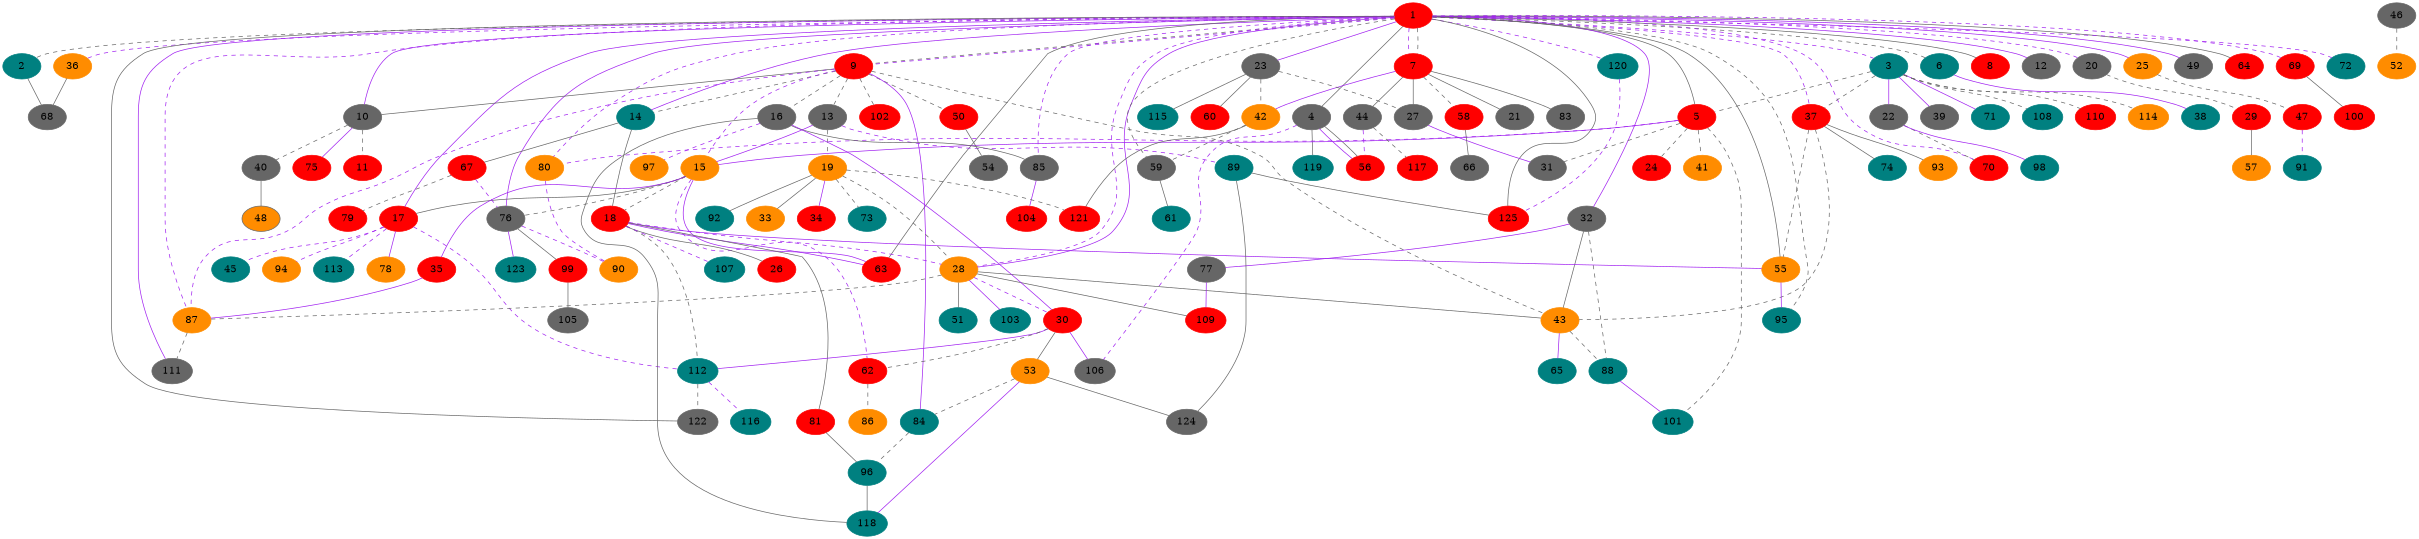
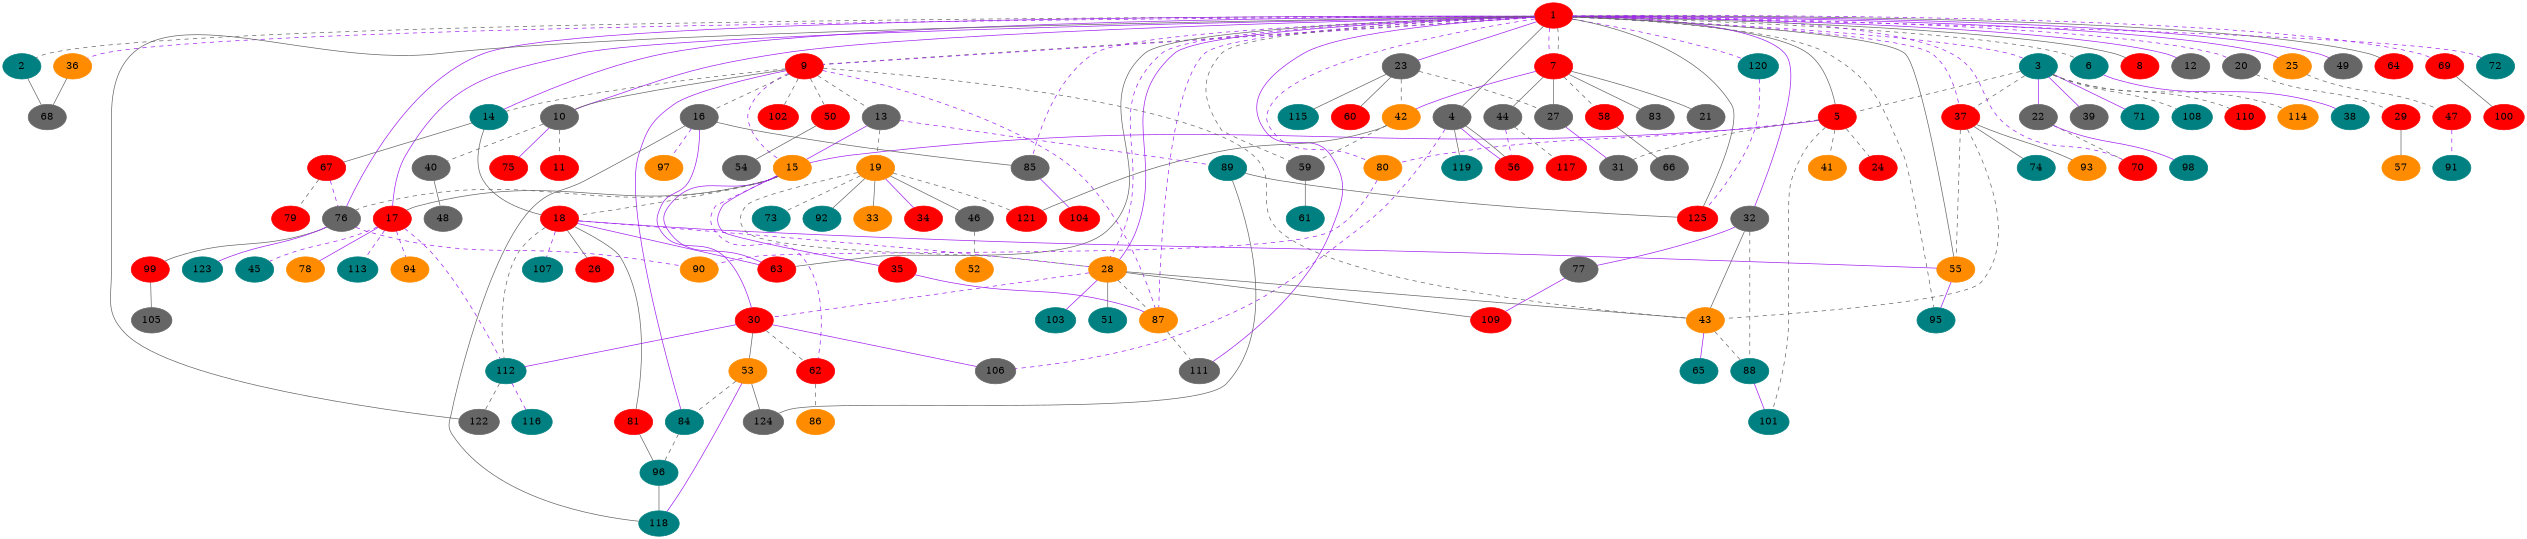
  graph {
    node [color=red style=filled]
    edge [color=gray40 style=solid]
    2 [color=teal]
    1
    3 [color=teal]
    4 [color=gray40]
    5
    6 [color=teal]
    7
    8
    9
    10 [color=gray40]
    12 [color=gray40]
    14 [color=teal]
    17
    20 [color=gray40]
    23 [color=gray40]
    25 [color=darkorange]
    28 [color=darkorange]
    32 [color=gray40]
    36 [color=darkorange]
    37
    49 [color=gray40]
    55 [color=darkorange]
    59 [color=gray40]
    63
    64
    69
    70
    72 [color=teal]
    76 [color=gray40]
    80 [color=darkorange]
    85 [color=gray40]
    87 [color=darkorange]
    95 [color=teal]
    111 [color=gray40]
    120 [color=teal]
    122 [color=gray40]
    125
    68 [color=gray40]
    22 [color=gray40]
    39 [color=gray40]
    71 [color=teal]
    108 [color=teal]
    110
    114 [color=darkorange]
    56
    106 [color=gray40]
    119 [color=teal]
    15 [color=darkorange]
    24
    31 [color=gray40]
    41 [color=darkorange]
    101 [color=teal]
    38 [color=teal]
    21 [color=gray40]
    27 [color=gray40]
    42 [color=darkorange]
    44 [color=gray40]
    58
    83 [color=gray40]
    13 [color=gray40]
    16 [color=gray40]
    43 [color=darkorange]
    50
    84 [color=teal]
    102
    11
    40 [color=gray40]
    75
    18
    67
    45 [color=teal]
    78 [color=darkorange]
    94 [color=darkorange]
    112 [color=teal]
    113 [color=teal]
    29
    60
    115 [color=teal]
    47
    30
    51 [color=teal]
    103 [color=teal]
    109
    77 [color=gray40]
    88 [color=teal]
    74 [color=teal]
    93 [color=darkorange]
    61 [color=teal]
    100
    90 [color=darkorange]
    99
    123 [color=teal]
    104
    98 [color=teal]
    35
    62
    121
    117
    66 [color=gray40]
    19 [color=darkorange]
    89 [color=teal]
    97 [color=darkorange]
    118 [color=teal]
    65 [color=teal]
    54 [color=gray40]
    96 [color=teal]
-   48 [color=gray40 fillcolor=darkorange]
+   48 [color=gray40]
    33 [color=darkorange]
    34
    46 [color=gray40]
    73 [color=teal]
    92 [color=teal]
    124 [color=gray40]
    26
    81
    107 [color=teal]
    79
    86 [color=darkorange]
    53 [color=darkorange]
    116 [color=teal]
    52 [color=darkorange]
    57 [color=darkorange]
    91 [color=teal]
    105 [color=gray40]
    2 -- 68
    1 -- 2 [style=dashed]
    1 -- 3 [color=purple style=dashed]
    1 -- 4
    1 -- 5
    1 -- 6 [style=dashed]
    1 -- 7 [color=purple style=dashed]
    1 -- 7 [style=dashed]
    1 -- 8
    1 -- 9 [style=dashed]
    1 -- 9 [color=purple style=dashed]
    1 -- 10 [color=purple]
    1 -- 12 [color=purple]
    1 -- 14 [color=purple]
    1 -- 17 [color=purple]
    1 -- 20 [color=purple style=dashed]
    1 -- 23 [color=purple]
    1 -- 25 [color=purple]
    1 -- 28 [color=purple style=dashed]
    1 -- 28 [color=purple]
    1 -- 32 [color=purple]
    1 -- 36 [color=purple style=dashed]
    1 -- 37 [color=purple style=dashed]
    1 -- 49 [color=purple]
    1 -- 55
    1 -- 59 [style=dashed]
    1 -- 63
    1 -- 64
    1 -- 69 [color=purple style=dashed]
    1 -- 70 [color=purple style=dashed]
    1 -- 72 [color=purple style=dashed]
    1 -- 76 [color=purple]
    1 -- 80 [color=purple style=dashed]
    1 -- 85 [color=purple style=dashed]
    1 -- 87 [color=purple style=dashed]
    1 -- 95 [style=dashed]
    1 -- 111 [color=purple]
    1 -- 120 [color=purple style=dashed]
    1 -- 122
    1 -- 125
    3 -- 5 [style=dashed]
    3 -- 37 [style=dashed]
    3 -- 22 [color=purple]
    3 -- 39 [color=purple]
    3 -- 71 [color=purple]
    3 -- 108 [style=dashed]
    3 -- 110 [style=dashed]
    3 -- 114 [style=dashed]
    4 -- 56 [color=purple]
    4 -- 56
    4 -- 106 [color=purple style=dashed]
    4 -- 119
    5 -- 80 [color=purple style=dashed]
    5 -- 15 [color=purple]
    5 -- 24 [style=dashed]
    5 -- 31 [style=dashed]
    5 -- 41 [style=dashed]
    5 -- 101 [style=dashed]
    6 -- 38 [color=purple]
    7 -- 21
    7 -- 27
    7 -- 42 [color=purple]
    7 -- 44
    7 -- 58 [style=dashed]
    7 -- 83
    9 -- 10
    9 -- 14 [style=dashed]
    9 -- 87 [color=purple style=dashed]
    9 -- 15 [color=purple style=dashed]
    9 -- 13 [style=dashed]
    9 -- 16 [style=dashed]
    9 -- 43 [style=dashed]
    9 -- 50 [style=dashed]
    9 -- 84 [color=purple]
    9 -- 102 [style=dashed]
    10 -- 11 [style=dashed]
    10 -- 40 [style=dashed]
    10 -- 75 [color=purple]
    14 -- 18
    14 -- 67
    17 -- 45 [color=purple style=dashed]
    17 -- 78 [color=purple]
    17 -- 94 [color=purple style=dashed]
    17 -- 112 [color=purple style=dashed]
    17 -- 113 [color=purple style=dashed]
    20 -- 29 [style=dashed]
    23 -- 27 [style=dashed]
    23 -- 42 [style=dashed]
    23 -- 60
    23 -- 115
    25 -- 47 [style=dashed]
    28 -- 87 [style=dashed]
    28 -- 43
    28 -- 30 [color=purple style=dashed]
    28 -- 51
    28 -- 103 [color=purple]
    28 -- 109
    32 -- 43
    32 -- 77 [color=purple]
    32 -- 88 [style=dashed]
    36 -- 68
    37 -- 55 [style=dashed]
    37 -- 43 [style=dashed]
    37 -- 74
    37 -- 93
    55 -- 95 [color=purple]
    59 -- 61
    69 -- 100
    76 -- 90 [color=purple style=dashed]
    76 -- 99
    76 -- 123 [color=purple]
    80 -- 90 [color=purple style=dashed]
    85 -- 104 [color=purple]
    87 -- 111 [style=dashed]
    120 -- 125 [color=purple style=dashed]
    22 -- 70 [style=dashed]
    22 -- 98 [color=purple]
    15 -- 17
    15 -- 63 [color=purple]
    15 -- 76 [style=dashed]
    15 -- 18 [style=dashed]
    15 -- 35 [color=purple]
    15 -- 62 [color=purple style=dashed]
    27 -- 31 [color=purple]
    42 -- 59 [style=dashed]
    42 -- 121
    44 -- 56 [color=purple style=dashed]
    44 -- 117 [style=dashed]
    58 -- 66
    13 -- 15 [color=purple]
    13 -- 19 [style=dashed]
    13 -- 89 [color=purple style=dashed]
    16 -- 85
    16 -- 30 [color=purple]
    16 -- 97 [color=purple style=dashed]
    16 -- 118
    43 -- 88 [style=dashed]
    43 -- 65 [color=purple]
    50 -- 54
    84 -- 96 [style=dashed]
    40 -- 48
    18 -- 28 [color=purple style=dashed]
    18 -- 55 [color=purple]
    18 -- 63 [color=purple]
    18 -- 112 [style=dashed]
    18 -- 26
    18 -- 81
    18 -- 107 [color=purple style=dashed]
    67 -- 76 [color=purple style=dashed]
    67 -- 79 [style=dashed]
    112 -- 122 [style=dashed]
    112 -- 116 [color=purple style=dashed]
    29 -- 57
    47 -- 91 [color=purple style=dashed]
    30 -- 106 [color=purple]
    30 -- 112 [color=purple]
    30 -- 62 [style=dashed]
    30 -- 53
    77 -- 109 [color=purple]
    88 -- 101 [color=purple]
    99 -- 105
    35 -- 87 [color=purple]
    62 -- 86 [style=dashed]
    19 -- 28 [style=dashed]
    19 -- 121 [style=dashed]
    19 -- 33
    19 -- 34 [color=purple]
+   19 -- 46
    19 -- 73 [style=dashed]
    19 -- 92
    89 -- 125
    89 -- 124
    96 -- 118
    46 -- 52 [style=dashed]
    81 -- 96
    53 -- 84 [style=dashed]
    53 -- 118 [color=purple]
    53 -- 124
  }
